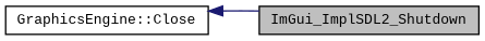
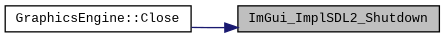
  digraph {
    rankdir=RL
    fontname="Liberation Mono"
    node [color=black fontname="Liberation Mono" fontsize=10 shape=record style=filled]
    n1 [fillcolor=grey75 fontcolor=black height=0.2 label=ImGui_ImplSDL2_Shutdown width=0.4]
    n2 [fillcolor=white height=0.2 label="GraphicsEngine::Close" width=0.4]
-   n2 -> n1 [color=midnightblue dir=back fontname="Liberation Mono" fontsize=10 labelfontname=Helvetica labelfontsize=10 style=solid]
+   n1 -> n2 [color=midnightblue dir=back fontname="Liberation Mono" fontsize=10 labelfontname=Helvetica labelfontsize=10 style=solid]
  }
